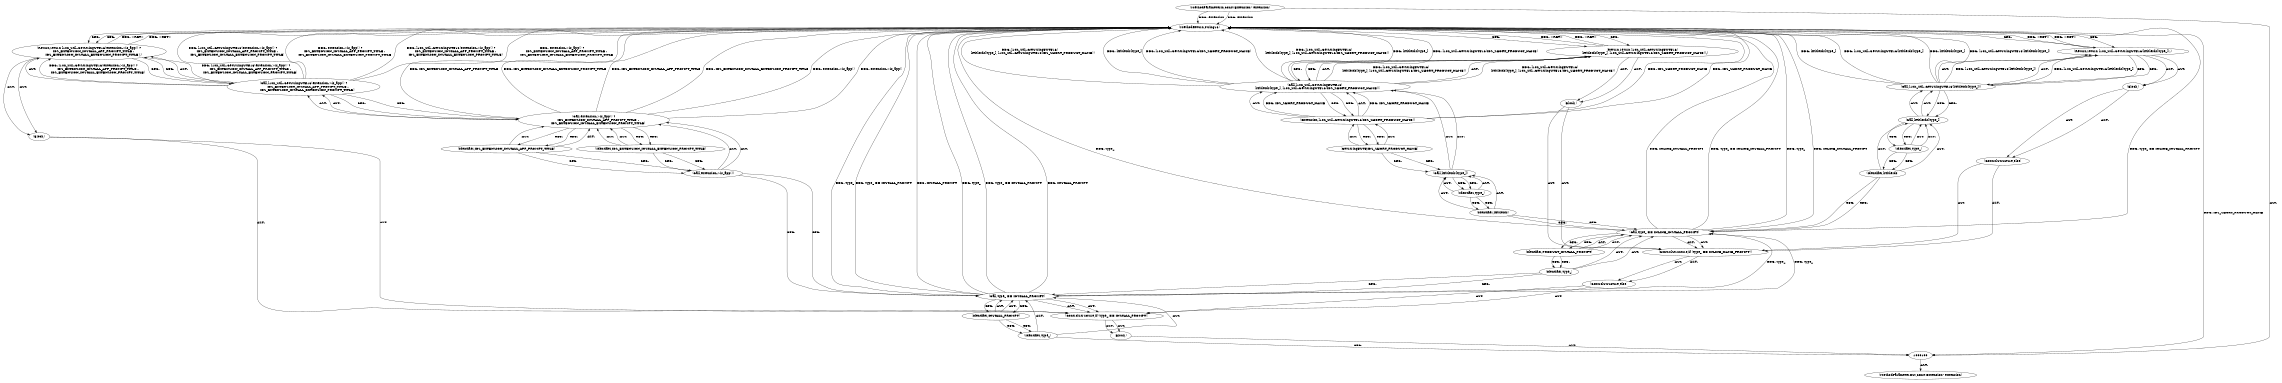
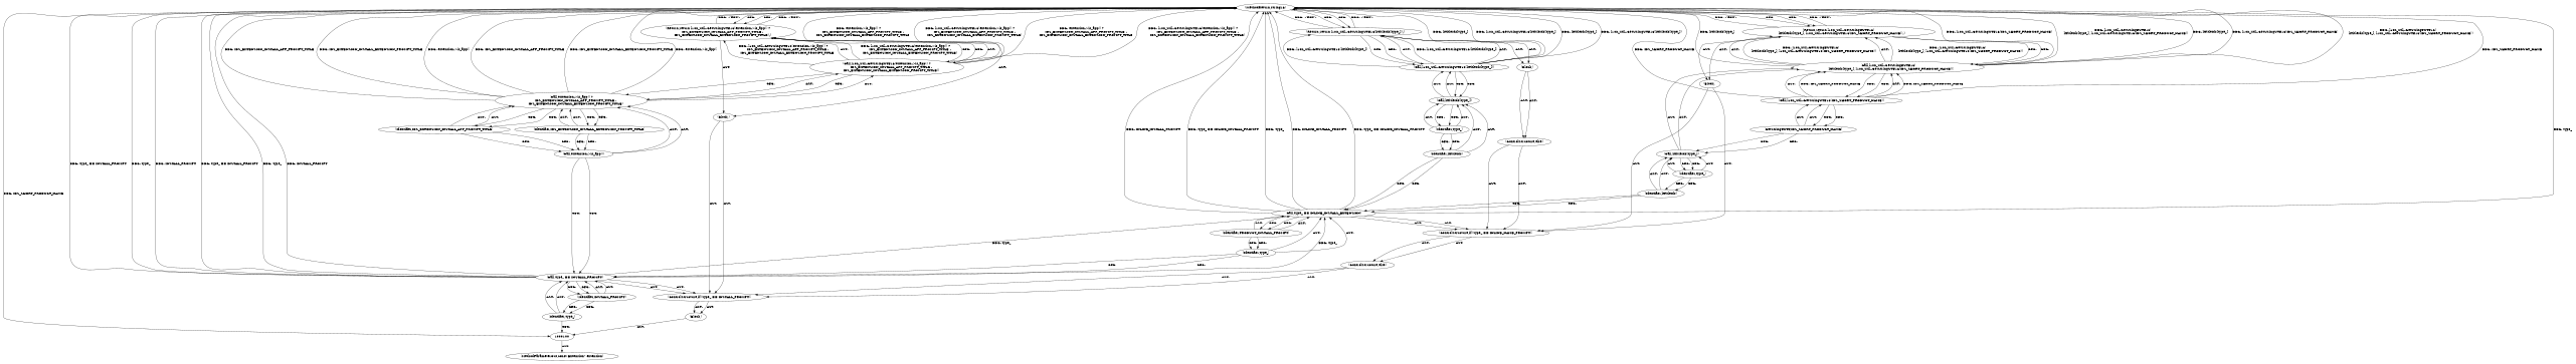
  digraph {
    n1 [label="(MethodReturn,string16)"]
    n2 [label="(Return,return l10n_util::GetStringUTF16(kTitleIds[type_]);)"]
    n3 [label="(Return,return l10n_util::GetStringUTF16(extension->is_app() ?\n         IDS_EXTENSION_INSTALL_APP_PROMPT_TITLE :\n         IDS_EXTENSION_INSTALL_EXTENSION_PROMPT_TITLE);)"]
    n4 [label="(Return,return l10n_util::GetStringFUTF16(\n      kTitleIds[type_], l10n_util::GetStringUTF16(IDS_SHORT_PRODUCT_NAME));)"]
    1000100
    n6 [label="(Block,)"]
    n7 [label="(Call,l10n_util::GetStringUTF16(kTitleIds[type_]))"]
    n8 [label="(Block,)"]
    n9 [label="(Call,l10n_util::GetStringUTF16(extension->is_app() ?\n         IDS_EXTENSION_INSTALL_APP_PROMPT_TITLE :\n         IDS_EXTENSION_INSTALL_EXTENSION_PROMPT_TITLE))"]
    n10 [label="(Block,)"]
    n11 [label="(Call,l10n_util::GetStringFUTF16(\n      kTitleIds[type_], l10n_util::GetStringUTF16(IDS_SHORT_PRODUCT_NAME)))"]
    n12 [label="(MethodParameterOut,const Extension* extension)"]
    n13 [label="(ControlStructure,else)"]
    n14 [label="(ControlStructure,if (type_ == INLINE_NAME_PROMPT))"]
    n15 [label="(ControlStructure,else)"]
    n16 [label="(Call,kTitleIds[type_])"]
    n17 [label="(Identifier,type_)"]
    n18 [label="(Identifier,kTitleIds)"]
-   n19 [label="(Call,type_ == INLINE_INSTALL_PROMPT)"]
+   n19 [label="(Call,type_ == INLINE_INSTALL_EXTENSION)"]
    n20 [label="(Identifier,PRODUCT_INSTALL_PROMPT)"]
    n21 [label="(Block,)"]
-   n22 [label="(MethodParameterIn,const Extension* extension)"]
    n23 [label="(Identifier,INSTALL_PROMPT)"]
    n24 [label="(Call,type_ == INSTALL_PROMPT)"]
    n25 [label="(Identifier,type_)"]
    n26 [label="(ControlStructure,if (type_ == INSTALL_PROMPT))"]
    n27 [label="(Call,extension->is_app() ?\n         IDS_EXTENSION_INSTALL_APP_PROMPT_TITLE :\n         IDS_EXTENSION_INSTALL_EXTENSION_PROMPT_TITLE)"]
    n28 [label="(Identifier,IDS_EXTENSION_INSTALL_APP_PROMPT_TITLE)"]
    n29 [label="(Identifier,IDS_EXTENSION_INSTALL_EXTENSION_PROMPT_TITLE)"]
    n30 [label="(Call,extension->is_app())"]
    n31 [label="(Identifier,type_)"]
-   n32 [label="(Extension,l10n_util::GetStringUTF16(IDS_SHORT_PRODUCT_NAME))"]
+   n32 [label="(Call,l10n_util::GetStringUTF16(IDS_SHORT_PRODUCT_NAME))"]
    n33 [label="(GetStringFUTF,IDS_SHORT_PRODUCT_NAME)"]
    n34 [label="(Identifier,type_)"]
    n35 [label="(Call,kTitleIds[type_])"]
    n36 [label="(Identifier,kTitleIds)"]
    n1 -> n2 [label="CFG: "]
    n1 -> n2 [label="CFG: "]
    n1 -> n3 [label="CFG: "]
    n1 -> n3 [label="CFG: "]
    n1 -> n4 [label="CFG: "]
    n1 -> n4 [label="CFG: "]
    n1 -> 1000100 [label="DDG: IDS_SHORT_PRODUCT_NAME"]
    n2 -> n1 [label="DDG: <RET>"]
    n2 -> n1 [label="DDG: <RET>"]
    n2 -> n6 [label="AST: "]
    n2 -> n6 [label="AST: "]
    n2 -> n7 [label="CFG: "]
    n2 -> n7 [label="CFG: "]
    n3 -> n1 [label="DDG: <RET>"]
    n3 -> n1 [label="DDG: <RET>"]
    n3 -> n8 [label="AST: "]
    n3 -> n8 [label="AST: "]
    n3 -> n9 [label="CFG: "]
    n3 -> n9 [label="CFG: "]
    n4 -> n1 [label="DDG: <RET>"]
    n4 -> n1 [label="DDG: <RET>"]
    n4 -> n10 [label="AST: "]
    n4 -> n10 [label="AST: "]
    n4 -> n11 [label="CFG: "]
    n4 -> n11 [label="CFG: "]
    1000100 -> n12 [label="AST: "]
    n6 -> n13 [label="AST: "]
    n6 -> n13 [label="AST: "]
    n7 -> n1 [label="DDG: kTitleIds[type_]"]
    n7 -> n1 [label="DDG: l10n_util::GetStringUTF16(kTitleIds[type_])"]
    n7 -> n1 [label="DDG: kTitleIds[type_]"]
    n7 -> n1 [label="DDG: l10n_util::GetStringUTF16(kTitleIds[type_])"]
    n7 -> n2 [label="AST: "]
    n7 -> n2 [label="DDG: l10n_util::GetStringUTF16(kTitleIds[type_])"]
    n7 -> n2 [label="AST: "]
    n7 -> n2 [label="DDG: l10n_util::GetStringUTF16(kTitleIds[type_])"]
    n7 -> n16 [label="CFG: "]
    n7 -> n16 [label="CFG: "]
    n8 -> n26 [label="AST: "]
    n8 -> n26 [label="AST: "]
    n9 -> n1 [label="DDG: extension->is_app() ?\n         IDS_EXTENSION_INSTALL_APP_PROMPT_TITLE :\n         IDS_EXTENSION_INSTALL_EXTENSION_PROMPT_TITLE"]
    n9 -> n1 [label="DDG: l10n_util::GetStringUTF16(extension->is_app() ?\n         IDS_EXTENSION_INSTALL_APP_PROMPT_TITLE :\n         IDS_EXTENSION_INSTALL_EXTENSION_PROMPT_TITLE)"]
    n9 -> n1 [label="DDG: extension->is_app() ?\n         IDS_EXTENSION_INSTALL_APP_PROMPT_TITLE :\n         IDS_EXTENSION_INSTALL_EXTENSION_PROMPT_TITLE"]
    n9 -> n1 [label="DDG: l10n_util::GetStringUTF16(extension->is_app() ?\n         IDS_EXTENSION_INSTALL_APP_PROMPT_TITLE :\n         IDS_EXTENSION_INSTALL_EXTENSION_PROMPT_TITLE)"]
    n9 -> n3 [label="AST: "]
    n9 -> n3 [label="DDG: l10n_util::GetStringUTF16(extension->is_app() ?\n         IDS_EXTENSION_INSTALL_APP_PROMPT_TITLE :\n         IDS_EXTENSION_INSTALL_EXTENSION_PROMPT_TITLE)"]
    n9 -> n3 [label="AST: "]
    n9 -> n3 [label="DDG: l10n_util::GetStringUTF16(extension->is_app() ?\n         IDS_EXTENSION_INSTALL_APP_PROMPT_TITLE :\n         IDS_EXTENSION_INSTALL_EXTENSION_PROMPT_TITLE)"]
    n9 -> n27 [label="CFG: "]
    n9 -> n27 [label="CFG: "]
    n10 -> n14 [label="AST: "]
    n10 -> n14 [label="AST: "]
    n11 -> n1 [label="DDG: l10n_util::GetStringUTF16(IDS_SHORT_PRODUCT_NAME)"]
    n11 -> n1 [label="DDG: l10n_util::GetStringFUTF16(\n      kTitleIds[type_], l10n_util::GetStringUTF16(IDS_SHORT_PRODUCT_NAME))"]
    n11 -> n1 [label="DDG: kTitleIds[type_]"]
    n11 -> n1 [label="DDG: l10n_util::GetStringUTF16(IDS_SHORT_PRODUCT_NAME)"]
    n11 -> n1 [label="DDG: l10n_util::GetStringFUTF16(\n      kTitleIds[type_], l10n_util::GetStringUTF16(IDS_SHORT_PRODUCT_NAME))"]
    n11 -> n1 [label="DDG: kTitleIds[type_]"]
    n11 -> n4 [label="AST: "]
    n11 -> n4 [label="DDG: l10n_util::GetStringFUTF16(\n      kTitleIds[type_], l10n_util::GetStringUTF16(IDS_SHORT_PRODUCT_NAME))"]
    n11 -> n4 [label="AST: "]
    n11 -> n4 [label="DDG: l10n_util::GetStringFUTF16(\n      kTitleIds[type_], l10n_util::GetStringUTF16(IDS_SHORT_PRODUCT_NAME))"]
    n11 -> n32 [label="CFG: "]
    n11 -> n32 [label="CFG: "]
    n13 -> n14 [label="AST: "]
    n13 -> n14 [label="AST: "]
    n14 -> n15 [label="AST: "]
    n14 -> n15 [label="AST: "]
    n15 -> n26 [label="AST: "]
    n15 -> n26 [label="AST: "]
    n16 -> n7 [label="AST: "]
    n16 -> n7 [label="AST: "]
    n16 -> n17 [label="CFG: "]
    n16 -> n17 [label="CFG: "]
    n17 -> n16 [label="AST: "]
    n17 -> n16 [label="AST: "]
    n17 -> n18 [label="CFG: "]
    n17 -> n18 [label="CFG: "]
    n18 -> n16 [label="AST: "]
    n18 -> n16 [label="AST: "]
    n18 -> n19 [label="CFG: "]
    n18 -> n19 [label="CFG: "]
    n19 -> n1 [label="DDG: type_"]
    n19 -> n1 [label="DDG: INLINE_INSTALL_PROMPT"]
    n19 -> n1 [label="DDG: type_ == INLINE_INSTALL_PROMPT"]
    n19 -> n1 [label="DDG: type_"]
    n19 -> n1 [label="DDG: INLINE_INSTALL_PROMPT"]
    n19 -> n1 [label="DDG: type_ == INLINE_INSTALL_PROMPT"]
    n19 -> n14 [label="AST: "]
    n19 -> n14 [label="AST: "]
    n19 -> n20 [label="CFG: "]
    n19 -> n20 [label="CFG: "]
    n20 -> n19 [label="AST: "]
    n20 -> n19 [label="AST: "]
    n20 -> n31 [label="CFG: "]
    n20 -> n31 [label="CFG: "]
    n21 -> 1000100 [label="AST: "]
-   n22 -> n1 [label="DDG: extension"]
-   n22 -> n1 [label="DDG: extension"]
-   n22 -> 1000100 [label="AST: "]
    n23 -> n24 [label="AST: "]
    n23 -> n24 [label="AST: "]
    n23 -> n25 [label="CFG: "]
    n23 -> n25 [label="CFG: "]
    n24 -> n1 [label="DDG: type_ == INSTALL_PROMPT"]
    n24 -> n1 [label="DDG: type_"]
    n24 -> n1 [label="DDG: INSTALL_PROMPT"]
    n24 -> n1 [label="DDG: type_ == INSTALL_PROMPT"]
    n24 -> n1 [label="DDG: type_"]
    n24 -> n1 [label="DDG: INSTALL_PROMPT"]
    n24 -> n19 [label="DDG: type_"]
    n24 -> n19 [label="DDG: type_"]
    n24 -> n23 [label="CFG: "]
    n24 -> n23 [label="CFG: "]
    n24 -> n26 [label="AST: "]
    n24 -> n26 [label="AST: "]
    n25 -> 1000100 [label="CFG: "]
    n25 -> n24 [label="AST: "]
    n25 -> n24 [label="AST: "]
    n26 -> n21 [label="AST: "]
    n26 -> n21 [label="AST: "]
    n27 -> n1 [label="DDG: IDS_EXTENSION_INSTALL_APP_PROMPT_TITLE"]
    n27 -> n1 [label="DDG: IDS_EXTENSION_INSTALL_EXTENSION_PROMPT_TITLE"]
    n27 -> n1 [label="DDG: extension->is_app()"]
    n27 -> n1 [label="DDG: IDS_EXTENSION_INSTALL_APP_PROMPT_TITLE"]
    n27 -> n1 [label="DDG: IDS_EXTENSION_INSTALL_EXTENSION_PROMPT_TITLE"]
    n27 -> n1 [label="DDG: extension->is_app()"]
    n27 -> n9 [label="AST: "]
    n27 -> n9 [label="AST: "]
    n27 -> n28 [label="CFG: "]
    n27 -> n28 [label="CFG: "]
    n27 -> n29 [label="CFG: "]
    n27 -> n29 [label="CFG: "]
    n28 -> n27 [label="AST: "]
    n28 -> n27 [label="AST: "]
    n28 -> n30 [label="CFG: "]
    n28 -> n30 [label="CFG: "]
    n29 -> n27 [label="AST: "]
    n29 -> n27 [label="AST: "]
    n29 -> n30 [label="CFG: "]
    n29 -> n30 [label="CFG: "]
    n30 -> n24 [label="CFG: "]
    n30 -> n24 [label="CFG: "]
    n30 -> n27 [label="AST: "]
    n30 -> n27 [label="AST: "]
    n31 -> n19 [label="AST: "]
    n31 -> n19 [label="AST: "]
    n31 -> n24 [label="CFG: "]
    n31 -> n24 [label="CFG: "]
    n32 -> n1 [label="DDG: IDS_SHORT_PRODUCT_NAME"]
    n32 -> n1 [label="DDG: IDS_SHORT_PRODUCT_NAME"]
    n32 -> n11 [label="AST: "]
    n32 -> n11 [label="DDG: IDS_SHORT_PRODUCT_NAME"]
    n32 -> n11 [label="AST: "]
    n32 -> n11 [label="DDG: IDS_SHORT_PRODUCT_NAME"]
    n32 -> n33 [label="CFG: "]
    n32 -> n33 [label="CFG: "]
    n33 -> n32 [label="AST: "]
    n33 -> n32 [label="AST: "]
    n33 -> n35 [label="CFG: "]
    n33 -> n35 [label="CFG: "]
    n34 -> n35 [label="AST: "]
    n34 -> n35 [label="AST: "]
    n34 -> n36 [label="CFG: "]
    n34 -> n36 [label="CFG: "]
    n35 -> n11 [label="AST: "]
    n35 -> n11 [label="AST: "]
    n35 -> n34 [label="CFG: "]
    n35 -> n34 [label="CFG: "]
    n36 -> n19 [label="CFG: "]
    n36 -> n19 [label="CFG: "]
    n36 -> n35 [label="AST: "]
    n36 -> n35 [label="AST: "]
  }
